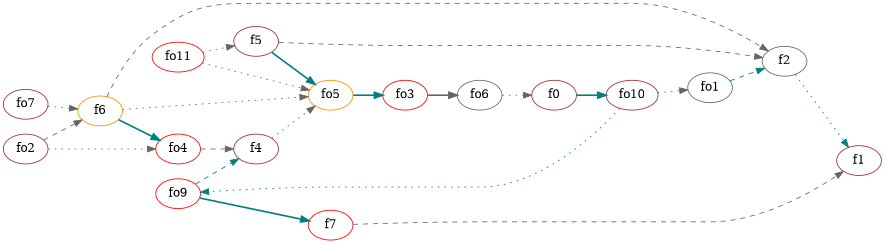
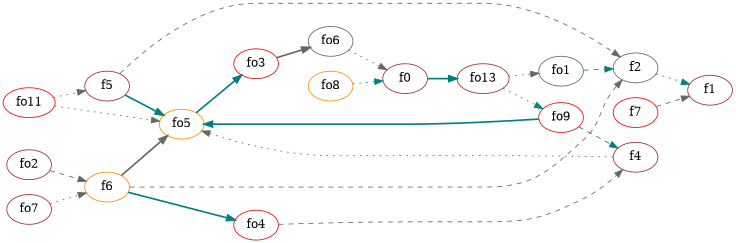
  strict digraph {
    rankdir=LR
    node [color=brown]
    edge [color=gray40 style=dotted weight=2]
    f2 [color=gray40]
    f5
    fo5 [color=darkorange]
    f1
    n5 [label=f0]
-   fo10
+   fo10 [label=fo13]
    fo1 [color=gray40]
    fo9 [color=red]
    f4
    fo3 [color=red]
    f6 [color=darkorange]
    fo4 [color=red]
    f7 [color=red]
    fo2
    fo6 [color=gray40]
    fo7
+   fo8 [color=darkorange]
    fo11 [color=red]
    f2 -> f1 [color=teal]
    f5 -> f2 [style=dashed]
    f5 -> fo5 [color=teal style=bold]
    fo5 -> fo3 [color=teal style=bold]
    n5 -> fo10 [color=teal style=bold]
    fo10 -> fo1
    fo10 -> fo9 [color=teal]
    fo1 -> f2 [color=teal style=dashed]
    fo9 -> f4 [color=teal style=dashed]
-   fo9 -> f7 [color=teal style=bold]
+   fo9 -> fo5 [color=teal style=bold]
    f4 -> fo5
    fo3 -> fo6 [style=bold]
    f6 -> f2 [style=dashed]
-   f6 -> fo5
+   f6 -> fo5 [style=bold]
    f6 -> fo4 [color=teal style=bold]
    fo4 -> f4 [style=dashed]
    f7 -> f1 [style=dashed]
    fo2 -> f6 [style=dashed]
-   fo2 -> fo4
    fo6 -> n5
    fo7 -> f6
+   fo8 -> n5 [color=teal]
    fo11 -> f5
    fo11 -> fo5
  }
